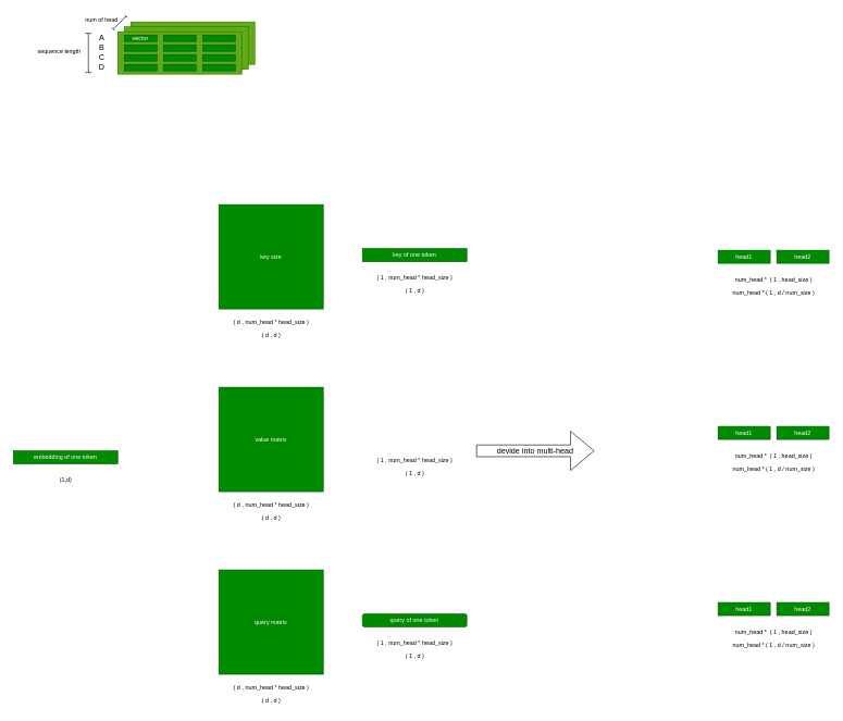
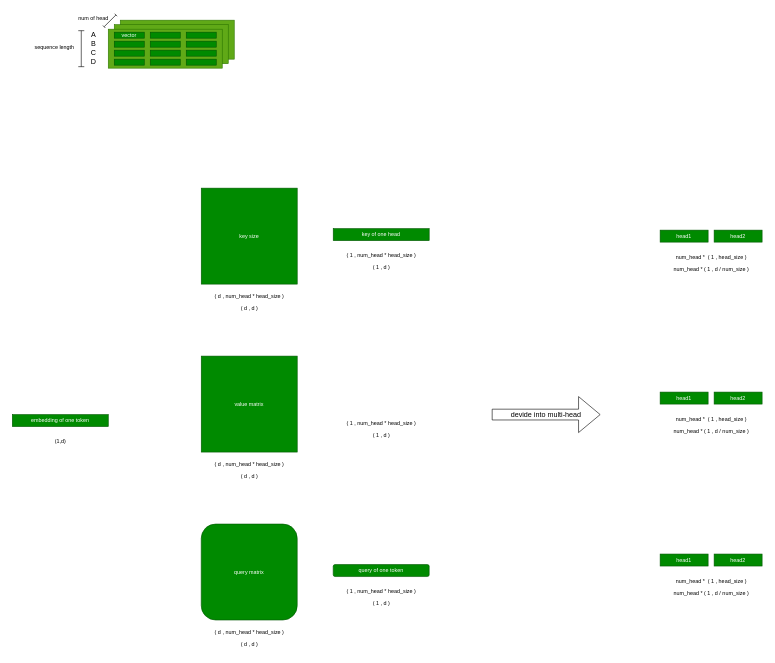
  <mxCell id="0" />
  <mxCell id="1" parent="0" />
  <mxCell id="2" value="" style="rounded=0;whiteSpace=wrap;html=1;fillColor=#60a917;fontColor=#ffffff;strokeColor=#2D7600;" parent="1" vertex="1"><mxGeometry x="200" y="33" width="190" height="65" as="geometry" /></mxCell>
  <mxCell id="3" value="" style="rounded=0;whiteSpace=wrap;html=1;fillColor=#60a917;fontColor=#ffffff;strokeColor=#2D7600;" parent="1" vertex="1"><mxGeometry x="190" y="40.5" width="190" height="65" as="geometry" /></mxCell>
  <mxCell id="4" value="" style="rounded=0;whiteSpace=wrap;html=1;fillColor=#60a917;fontColor=#ffffff;strokeColor=#2D7600;" parent="1" vertex="1"><mxGeometry x="180" y="48" width="190" height="65" as="geometry" /></mxCell>
  <mxCell id="5" value="vector" style="rounded=0;whiteSpace=wrap;html=1;fillColor=#008a00;fontColor=#ffffff;strokeColor=#005700;fontSize=9;" parent="1" vertex="1"><mxGeometry x="190" y="53" width="50" height="10" as="geometry" /></mxCell>
  <mxCell id="6" value="" style="rounded=0;whiteSpace=wrap;html=1;fillColor=#008a00;fontColor=#ffffff;strokeColor=#005700;" parent="1" vertex="1"><mxGeometry x="190" y="68" width="50" height="10" as="geometry" /></mxCell>
  <mxCell id="7" value="" style="rounded=0;whiteSpace=wrap;html=1;fillColor=#008a00;fontColor=#ffffff;strokeColor=#005700;" parent="1" vertex="1"><mxGeometry x="190" y="83" width="50" height="10" as="geometry" /></mxCell>
  <mxCell id="8" value="" style="rounded=0;whiteSpace=wrap;html=1;fillColor=#008a00;fontColor=#ffffff;strokeColor=#005700;" parent="1" vertex="1"><mxGeometry x="190" y="98" width="50" height="10" as="geometry" /></mxCell>
  <mxCell id="9" value="" style="rounded=0;whiteSpace=wrap;html=1;fillColor=#008a00;fontColor=#ffffff;strokeColor=#005700;" parent="1" vertex="1"><mxGeometry x="250" y="53" width="50" height="10" as="geometry" /></mxCell>
  <mxCell id="10" value="" style="rounded=0;whiteSpace=wrap;html=1;fillColor=#008a00;fontColor=#ffffff;strokeColor=#005700;" parent="1" vertex="1"><mxGeometry x="310" y="53" width="50" height="10" as="geometry" /></mxCell>
  <mxCell id="11" value="" style="rounded=0;whiteSpace=wrap;html=1;fillColor=#008a00;fontColor=#ffffff;strokeColor=#005700;" parent="1" vertex="1"><mxGeometry x="250" y="68" width="50" height="10" as="geometry" /></mxCell>
  <mxCell id="12" value="" style="rounded=0;whiteSpace=wrap;html=1;fillColor=#008a00;fontColor=#ffffff;strokeColor=#005700;" parent="1" vertex="1"><mxGeometry x="250" y="83" width="50" height="10" as="geometry" /></mxCell>
  <mxCell id="13" value="" style="rounded=0;whiteSpace=wrap;html=1;fillColor=#008a00;fontColor=#ffffff;strokeColor=#005700;" parent="1" vertex="1"><mxGeometry x="250" y="98" width="50" height="10" as="geometry" /></mxCell>
  <mxCell id="14" value="" style="rounded=0;whiteSpace=wrap;html=1;fillColor=#008a00;fontColor=#ffffff;strokeColor=#005700;" parent="1" vertex="1"><mxGeometry x="310" y="68" width="50" height="10" as="geometry" /></mxCell>
  <mxCell id="15" value="" style="rounded=0;whiteSpace=wrap;html=1;fillColor=#008a00;fontColor=#ffffff;strokeColor=#005700;" parent="1" vertex="1"><mxGeometry x="310" y="83" width="50" height="10" as="geometry" /></mxCell>
  <mxCell id="16" value="" style="rounded=0;whiteSpace=wrap;html=1;fillColor=#008a00;fontColor=#ffffff;strokeColor=#005700;" parent="1" vertex="1"><mxGeometry x="310" y="98" width="50" height="10" as="geometry" /></mxCell>
  <mxCell id="17" value="sequence length" style="text;html=1;align=center;verticalAlign=middle;resizable=0;points=[];autosize=1;strokeColor=none;fillColor=none;fontSize=9;" parent="1" vertex="1"><mxGeometry x="45" y="68" width="90" height="20" as="geometry" /></mxCell>
  <mxCell id="18" value="A" style="text;html=1;align=center;verticalAlign=middle;resizable=0;points=[];autosize=1;strokeColor=none;fillColor=none;" parent="1" vertex="1"><mxGeometry x="140" y="43" width="30" height="30" as="geometry" /></mxCell>
  <mxCell id="19" value="B" style="text;html=1;align=center;verticalAlign=middle;resizable=0;points=[];autosize=1;strokeColor=none;fillColor=none;" parent="1" vertex="1"><mxGeometry x="140" y="58" width="30" height="30" as="geometry" /></mxCell>
  <mxCell id="20" value="C" style="text;html=1;align=center;verticalAlign=middle;resizable=0;points=[];autosize=1;strokeColor=none;fillColor=none;" parent="1" vertex="1"><mxGeometry x="140" y="73" width="30" height="30" as="geometry" /></mxCell>
  <mxCell id="21" value="D" style="text;html=1;align=center;verticalAlign=middle;resizable=0;points=[];autosize=1;strokeColor=none;fillColor=none;" parent="1" vertex="1"><mxGeometry x="140" y="88" width="30" height="30" as="geometry" /></mxCell>
  <mxCell id="22" value="" style="shape=crossbar;whiteSpace=wrap;html=1;rounded=1;direction=south;" parent="1" vertex="1"><mxGeometry x="130" y="50.5" width="10" height="60" as="geometry" /></mxCell>
  <mxCell id="23" value="" style="shape=crossbar;whiteSpace=wrap;html=1;rounded=1;direction=south;rotation=45;" parent="1" vertex="1"><mxGeometry x="180" y="20.26" width="5.86" height="27.74" as="geometry" /></mxCell>
  <mxCell id="24" value="num of head" style="text;html=1;align=center;verticalAlign=middle;resizable=0;points=[];autosize=1;strokeColor=none;fillColor=none;fontSize=9;" parent="1" vertex="1"><mxGeometry x="120" y="20.26" width="70" height="20" as="geometry" /></mxCell>
  <mxCell id="25" value="" style="group" parent="1" vertex="1" connectable="0"><mxGeometry x="320" y="873" width="190" height="210" as="geometry" /></mxCell>
- <mxCell id="26" value="query matrix" style="rounded=0;whiteSpace=wrap;html=1;fillColor=#008a00;fontColor=#ffffff;strokeColor=#005700;fontSize=9;" parent="25" vertex="1"><mxGeometry x="15" width="160" height="160" as="geometry" /></mxCell>
+ <mxCell id="26" value="query matrix" style="whiteSpace=wrap;html=1;fillColor=#008a00;fontColor=#ffffff;strokeColor=#005700;fontSize=9;rounded=1;" parent="25" vertex="1"><mxGeometry x="15" width="160" height="160" as="geometry" /></mxCell>
  <mxCell id="27" value="( d , num_head * head_size )" style="text;html=1;align=center;verticalAlign=middle;resizable=0;points=[];autosize=1;strokeColor=none;fillColor=none;fontSize=9;" parent="25" vertex="1"><mxGeometry x="25" y="170" width="140" height="20" as="geometry" /></mxCell>
  <mxCell id="28" value="( d , d )" style="text;html=1;align=center;verticalAlign=middle;resizable=0;points=[];autosize=1;strokeColor=none;fillColor=none;fontSize=9;" parent="25" vertex="1"><mxGeometry x="70" y="190" width="50" height="20" as="geometry" /></mxCell>
  <mxCell id="29" value="" style="group" parent="1" vertex="1" connectable="0"><mxGeometry x="555" y="940.5" width="160" height="75" as="geometry" /></mxCell>
  <mxCell id="30" value="query of one token" style="whiteSpace=wrap;html=1;fillColor=#008a00;fontColor=#ffffff;strokeColor=#005700;fontSize=9;rounded=1;" parent="29" vertex="1"><mxGeometry width="160" height="20" as="geometry" /></mxCell>
  <mxCell id="31" value="( 1 , d )" style="text;html=1;align=center;verticalAlign=middle;resizable=0;points=[];autosize=1;strokeColor=none;fillColor=none;fontSize=9;" parent="29" vertex="1"><mxGeometry x="55" y="55" width="50" height="20" as="geometry" /></mxCell>
  <mxCell id="32" value="( 1 , num_head * head_size )" style="text;html=1;align=center;verticalAlign=middle;resizable=0;points=[];autosize=1;strokeColor=none;fillColor=none;fontSize=9;" parent="29" vertex="1"><mxGeometry x="10" y="35" width="140" height="20" as="geometry" /></mxCell>
  <mxCell id="33" value="" style="group" parent="1" vertex="1" connectable="0"><mxGeometry x="20" y="690.5" width="160" height="55" as="geometry" /></mxCell>
  <mxCell id="34" value="embedding of one token" style="rounded=0;whiteSpace=wrap;html=1;fillColor=#008a00;fontColor=#ffffff;strokeColor=#005700;fontSize=9;" parent="33" vertex="1"><mxGeometry width="160" height="20" as="geometry" /></mxCell>
  <mxCell id="35" value="(1,d)" style="text;html=1;align=center;verticalAlign=middle;resizable=0;points=[];autosize=1;strokeColor=none;fillColor=none;fontSize=9;" parent="33" vertex="1"><mxGeometry x="60" y="35" width="40" height="20" as="geometry" /></mxCell>
  <mxCell id="36" value="" style="group" parent="1" vertex="1" connectable="0"><mxGeometry x="320" y="593" width="190" height="210" as="geometry" /></mxCell>
  <mxCell id="37" value="value matrix" style="rounded=0;whiteSpace=wrap;html=1;fillColor=#008a00;fontColor=#ffffff;strokeColor=#005700;fontSize=9;" parent="36" vertex="1"><mxGeometry x="15" width="160" height="160" as="geometry" /></mxCell>
  <mxCell id="38" value="( d , num_head * head_size )" style="text;html=1;align=center;verticalAlign=middle;resizable=0;points=[];autosize=1;strokeColor=none;fillColor=none;fontSize=9;" parent="36" vertex="1"><mxGeometry x="25" y="170" width="140" height="20" as="geometry" /></mxCell>
  <mxCell id="39" value="( d , d )" style="text;html=1;align=center;verticalAlign=middle;resizable=0;points=[];autosize=1;strokeColor=none;fillColor=none;fontSize=9;" parent="36" vertex="1"><mxGeometry x="70" y="190" width="50" height="20" as="geometry" /></mxCell>
  <mxCell id="40" value="" style="group" parent="1" vertex="1" connectable="0"><mxGeometry x="555" y="660.5" width="160" height="75" as="geometry" /></mxCell>
  <mxCell id="41" value="( 1 , d )" style="text;html=1;align=center;verticalAlign=middle;resizable=0;points=[];autosize=1;strokeColor=none;fillColor=none;fontSize=9;" parent="40" vertex="1"><mxGeometry x="55" y="55" width="50" height="20" as="geometry" /></mxCell>
  <mxCell id="42" value="( 1 , num_head * head_size )" style="text;html=1;align=center;verticalAlign=middle;resizable=0;points=[];autosize=1;strokeColor=none;fillColor=none;fontSize=9;" parent="40" vertex="1"><mxGeometry x="10" y="35" width="140" height="20" as="geometry" /></mxCell>
  <mxCell id="43" value="" style="group" parent="1" vertex="1" connectable="0"><mxGeometry x="320" y="313" width="190" height="210" as="geometry" /></mxCell>
  <mxCell id="44" value="key size" style="rounded=0;whiteSpace=wrap;html=1;fillColor=#008a00;fontColor=#ffffff;strokeColor=#005700;fontSize=9;" parent="43" vertex="1"><mxGeometry x="15" width="160" height="160" as="geometry" /></mxCell>
  <mxCell id="45" value="( d , num_head * head_size )" style="text;html=1;align=center;verticalAlign=middle;resizable=0;points=[];autosize=1;strokeColor=none;fillColor=none;fontSize=9;" parent="43" vertex="1"><mxGeometry x="25" y="170" width="140" height="20" as="geometry" /></mxCell>
  <mxCell id="46" value="( d , d )" style="text;html=1;align=center;verticalAlign=middle;resizable=0;points=[];autosize=1;strokeColor=none;fillColor=none;fontSize=9;" parent="43" vertex="1"><mxGeometry x="70" y="190" width="50" height="20" as="geometry" /></mxCell>
  <mxCell id="47" value="" style="group" parent="1" vertex="1" connectable="0"><mxGeometry x="555" y="380.5" width="160" height="75" as="geometry" /></mxCell>
- <mxCell id="48" value="key of one token" style="rounded=0;whiteSpace=wrap;html=1;fillColor=#008a00;fontColor=#ffffff;strokeColor=#005700;fontSize=9;" parent="47" vertex="1"><mxGeometry width="160" height="20" as="geometry" /></mxCell>
+ <mxCell id="48" value="key of one head" style="rounded=0;whiteSpace=wrap;html=1;fillColor=#008a00;fontColor=#ffffff;strokeColor=#005700;fontSize=9;" parent="47" vertex="1"><mxGeometry width="160" height="20" as="geometry" /></mxCell>
  <mxCell id="49" value="( 1 , d )" style="text;html=1;align=center;verticalAlign=middle;resizable=0;points=[];autosize=1;strokeColor=none;fillColor=none;fontSize=9;" parent="47" vertex="1"><mxGeometry x="55" y="55" width="50" height="20" as="geometry" /></mxCell>
  <mxCell id="50" value="( 1 , num_head * head_size )" style="text;html=1;align=center;verticalAlign=middle;resizable=0;points=[];autosize=1;strokeColor=none;fillColor=none;fontSize=9;" parent="47" vertex="1"><mxGeometry x="10" y="35" width="140" height="20" as="geometry" /></mxCell>
- <mxCell id="51" value="devide into multi-head" style="shape=singleArrow;whiteSpace=wrap;html=1;" parent="1" vertex="1"><mxGeometry x="730" y="660.5" width="180" height="60" as="geometry" /></mxCell>
+ <mxCell id="51" value="devide into multi-head" style="shape=singleArrow;whiteSpace=wrap;html=1;" parent="1" vertex="1"><mxGeometry x="820" y="660.5" width="180" height="60" as="geometry" /></mxCell>
  <mxCell id="52" value="" style="group" parent="1" vertex="1" connectable="0"><mxGeometry x="1100" y="383" width="170" height="75" as="geometry" /></mxCell>
  <mxCell id="53" value="head1" style="rounded=0;whiteSpace=wrap;html=1;fillColor=#008a00;fontColor=#ffffff;strokeColor=#005700;fontSize=9;" parent="52" vertex="1"><mxGeometry width="80" height="20" as="geometry" /></mxCell>
  <mxCell id="54" value="num_head * ( 1 , d / num_size )" style="text;html=1;align=center;verticalAlign=middle;resizable=0;points=[];autosize=1;strokeColor=none;fillColor=none;fontSize=9;" parent="52" vertex="1"><mxGeometry x="10" y="55" width="150" height="20" as="geometry" /></mxCell>
  <mxCell id="55" value="num_head *&amp;nbsp; ( 1 , head_size )" style="text;html=1;align=center;verticalAlign=middle;resizable=0;points=[];autosize=1;strokeColor=none;fillColor=none;fontSize=9;" parent="52" vertex="1"><mxGeometry x="15" y="35" width="140" height="20" as="geometry" /></mxCell>
  <mxCell id="56" value="head2" style="rounded=0;whiteSpace=wrap;html=1;fillColor=#008a00;fontColor=#ffffff;strokeColor=#005700;fontSize=9;" parent="52" vertex="1"><mxGeometry x="90" width="80" height="20" as="geometry" /></mxCell>
  <mxCell id="57" value="" style="group" parent="1" vertex="1" connectable="0"><mxGeometry x="1100" y="653" width="170" height="75" as="geometry" /></mxCell>
  <mxCell id="58" value="head1" style="rounded=0;whiteSpace=wrap;html=1;fillColor=#008a00;fontColor=#ffffff;strokeColor=#005700;fontSize=9;" parent="57" vertex="1"><mxGeometry width="80" height="20" as="geometry" /></mxCell>
  <mxCell id="59" value="num_head * ( 1 , d / num_size )" style="text;html=1;align=center;verticalAlign=middle;resizable=0;points=[];autosize=1;strokeColor=none;fillColor=none;fontSize=9;" parent="57" vertex="1"><mxGeometry x="10" y="55" width="150" height="20" as="geometry" /></mxCell>
  <mxCell id="60" value="num_head *&amp;nbsp; ( 1 , head_size )" style="text;html=1;align=center;verticalAlign=middle;resizable=0;points=[];autosize=1;strokeColor=none;fillColor=none;fontSize=9;" parent="57" vertex="1"><mxGeometry x="15" y="35" width="140" height="20" as="geometry" /></mxCell>
  <mxCell id="61" value="head2" style="rounded=0;whiteSpace=wrap;html=1;fillColor=#008a00;fontColor=#ffffff;strokeColor=#005700;fontSize=9;" parent="57" vertex="1"><mxGeometry x="90" width="80" height="20" as="geometry" /></mxCell>
  <mxCell id="62" value="" style="group" parent="1" vertex="1" connectable="0"><mxGeometry x="1100" y="923" width="170" height="75" as="geometry" /></mxCell>
  <mxCell id="63" value="head1" style="rounded=0;whiteSpace=wrap;html=1;fillColor=#008a00;fontColor=#ffffff;strokeColor=#005700;fontSize=9;" parent="62" vertex="1"><mxGeometry width="80" height="20" as="geometry" /></mxCell>
  <mxCell id="64" value="num_head * ( 1 , d / num_size )" style="text;html=1;align=center;verticalAlign=middle;resizable=0;points=[];autosize=1;strokeColor=none;fillColor=none;fontSize=9;" parent="62" vertex="1"><mxGeometry x="10" y="55" width="150" height="20" as="geometry" /></mxCell>
  <mxCell id="65" value="num_head *&amp;nbsp; ( 1 , head_size )" style="text;html=1;align=center;verticalAlign=middle;resizable=0;points=[];autosize=1;strokeColor=none;fillColor=none;fontSize=9;" parent="62" vertex="1"><mxGeometry x="15" y="35" width="140" height="20" as="geometry" /></mxCell>
  <mxCell id="66" value="head2" style="rounded=0;whiteSpace=wrap;html=1;fillColor=#008a00;fontColor=#ffffff;strokeColor=#005700;fontSize=9;" parent="62" vertex="1"><mxGeometry x="90" width="80" height="20" as="geometry" /></mxCell>
